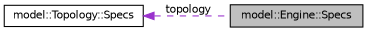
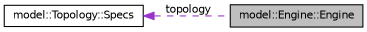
  digraph {
    rankdir=LR
    node [color=black fontname=Helvetica fontsize=10 shape=record style=filled]
-   n1 [fillcolor=grey75 fontcolor=black height=0.2 label="model::Engine::Specs" width=0.4]
+   n1 [fillcolor=grey75 fontcolor=black height=0.2 label="model::Engine::Engine" width=0.4]
    n2 [fillcolor=white height=0.2 label="model::Topology::Specs" width=0.4]
    n2 -> n1 [color=darkorchid3 dir=back fontname=Helvetica fontsize=10 label=" topology" labelfontname=Helvetica labelfontsize=10 style=dashed]
  }
